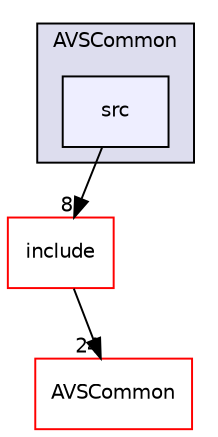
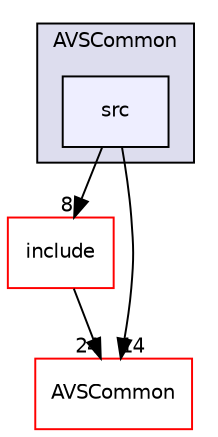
  digraph {
    compound=true
    node [fillcolor=white fontname=Helvetica fontsize=10 shape=box style=filled color=red]
    edge [labeldistance=1.5 labelfontname=Helvetica labelfontsize=10]
    n1 [fillcolor="#eeeeff" label=src pencolor=black color=""]
    n2 [label=include]
    n3 [label=AVSCommon]
    subgraph cluster_1 {
      bgcolor="#ddddee"
      fontname=Helvetica
      fontsize=10
      label=AVSCommon
      pencolor=black
      n1
    }
    n1 -> n2 [headlabel=8]
+   n1 -> n3 [headlabel=14]
    n2 -> n3 [headlabel=24]
  }
